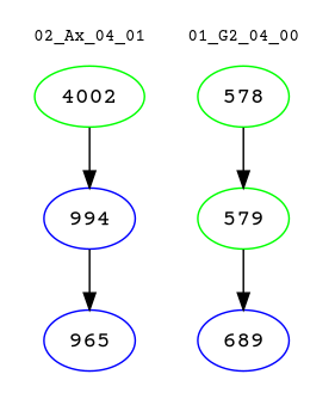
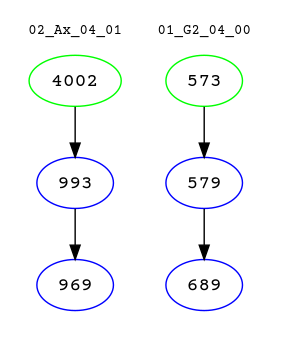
  digraph {
    fontname="Courier Prime"
    node [color=blue fontname="Courier Prime"]
    edge [color=black fontname="Courier Prime"]
    n1 [color=green label=4002]
-   n2 [label=994]
-   n3 [label=965]
-   n4 [color=green label=578]
-   n5 [color=green label=579]
+   n2 [label=993]
+   n3 [label=969]
+   n4 [color=green label=573]
+   n5 [label=579]
    n6 [label=689]
    subgraph cluster_1 {
      color=white
      fontsize=10
      label="02_Ax_04_01"
      n1
      n2
      n3
    }
    subgraph cluster_2 {
      color=white
      fontsize=10
      label="01_G2_04_00"
      n4
      n5
      n6
    }
    n1 -> n2
    n2 -> n3
    n4 -> n5
    n5 -> n6
  }
